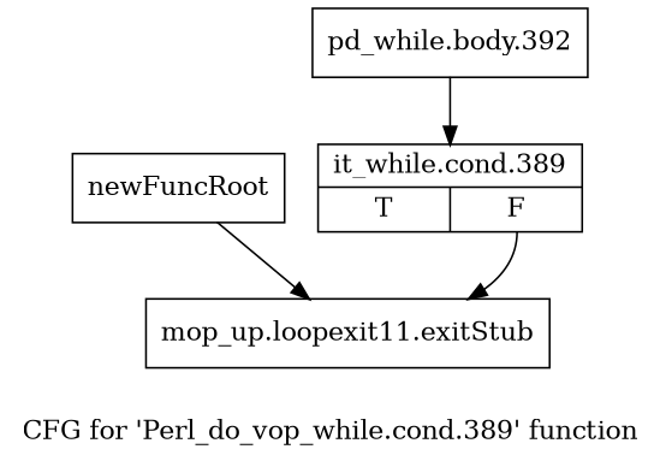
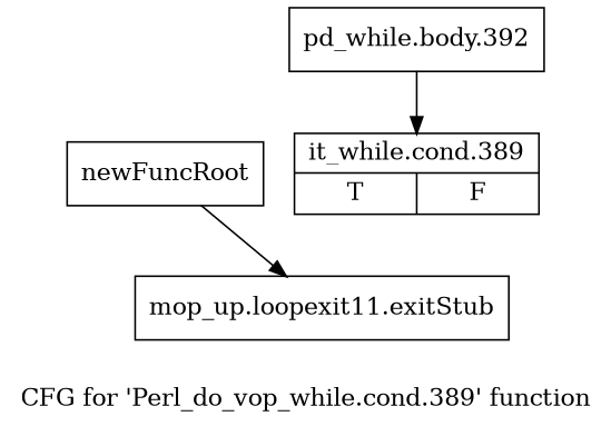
  digraph {
    label="CFG for 'Perl_do_vop_while.cond.389' function"
    node [shape=record]
    n1 [label="{newFuncRoot}"]
    n2 [label="{mop_up.loopexit11.exitStub}"]
    n3 [label="{it_while.cond.389|{<s0>T|<s1>F}}"]
    n4 [label="{pd_while.body.392}"]
    n1 -> n2
-   n3 -> n2 [tailport=s1]
    n4 -> n3
  }
